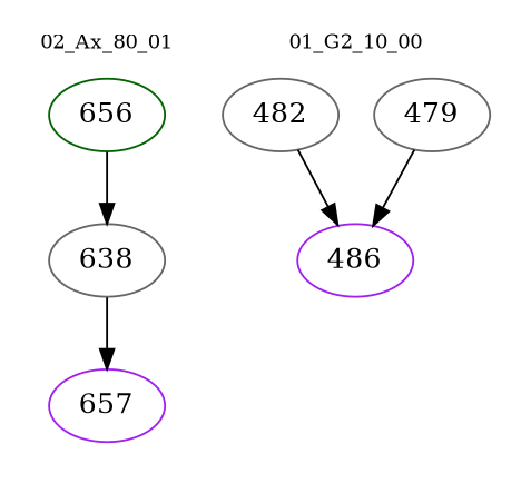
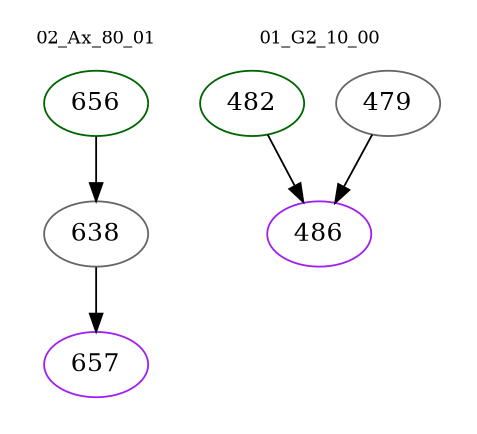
  digraph {
    fontname="DejaVu Serif"
    node [color=darkgreen fontname="DejaVu Serif"]
    edge [color=black fontname="DejaVu Serif"]
    n1 [label=656]
    n2 [color=gray40 label=638]
    n3 [color=purple label=657]
    n4 [color=gray40 label=479]
-   n5 [color=gray40 label=482]
+   n5 [label=482]
    n6 [color=purple label=486]
    subgraph cluster_1 {
      color=white
      fontsize=10
      label="02_Ax_80_01"
      n1
      n2
      n3
    }
    subgraph cluster_2 {
      color=white
      fontsize=10
      label="01_G2_10_00"
      n4
      n5
      n6
    }
    n1 -> n2
    n2 -> n3
    n4 -> n6
    n5 -> n6
  }
